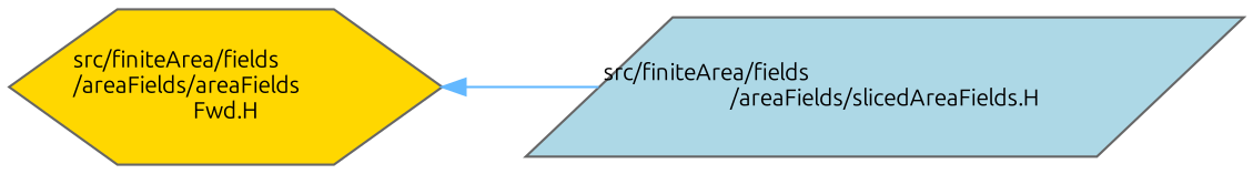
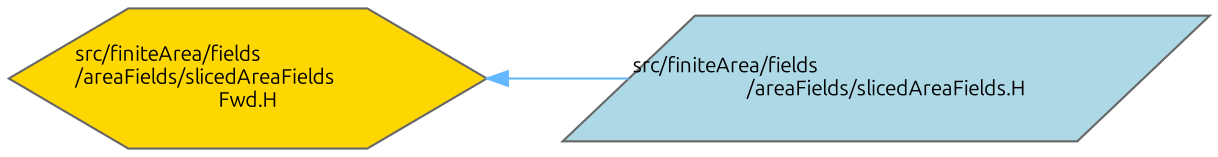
  digraph {
    rankdir=LR
    fontname=Ubuntu
    node [fontname=Ubuntu fontsize=10 style=filled]
-   n1 [color=gray40 fillcolor=gold fontcolor=black height=0.2 label="src/finiteArea/fields\l/areaFields/areaFields\lFwd.H" shape=hexagon width=0.4]
+   n1 [color=gray40 fillcolor=gold fontcolor=black height=0.2 label="src/finiteArea/fields\l/areaFields/slicedAreaFields\lFwd.H" shape=hexagon width=0.4]
    n2 [color=grey40 fillcolor=lightblue height=0.2 label="src/finiteArea/fields\l/areaFields/slicedAreaFields.H" shape=parallelogram width=0.4]
    n1 -> n2 [color=steelblue1 dir=back fontname=Ubuntu fontsize=10 labelfontname=Helvetica labelfontsize=10 style=solid]
  }
